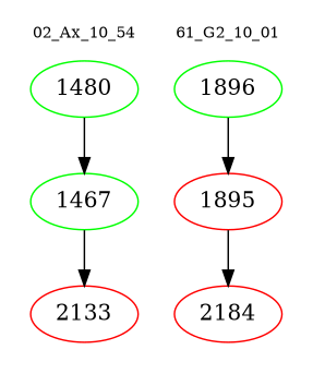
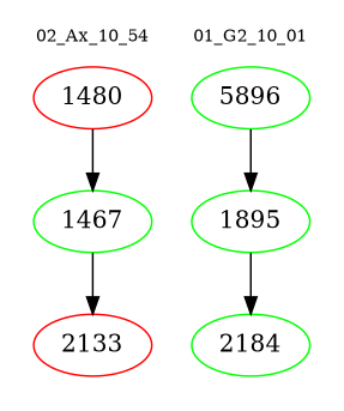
  digraph {
    fontname="DejaVu Serif"
    node [color=green fontname="DejaVu Serif"]
    edge [color=black fontname="DejaVu Serif"]
-   n1 [label=1480]
+   n1 [color=red label=1480]
    n2 [label=1467]
    n3 [color=red label=2133]
-   n4 [label=1896]
-   n5 [color=red label=1895]
-   n6 [color=red label=2184]
+   n4 [label=5896]
+   n5 [label=1895]
+   n6 [label=2184]
    subgraph cluster_1 {
      color=white
      fontsize=10
      label="02_Ax_10_54"
      n1
      n2
      n3
    }
    subgraph cluster_2 {
      color=white
      fontsize=10
-     label="61_G2_10_01"
+     label="01_G2_10_01"
      n4
      n5
      n6
    }
    n1 -> n2
    n2 -> n3
    n4 -> n5
    n5 -> n6
  }
